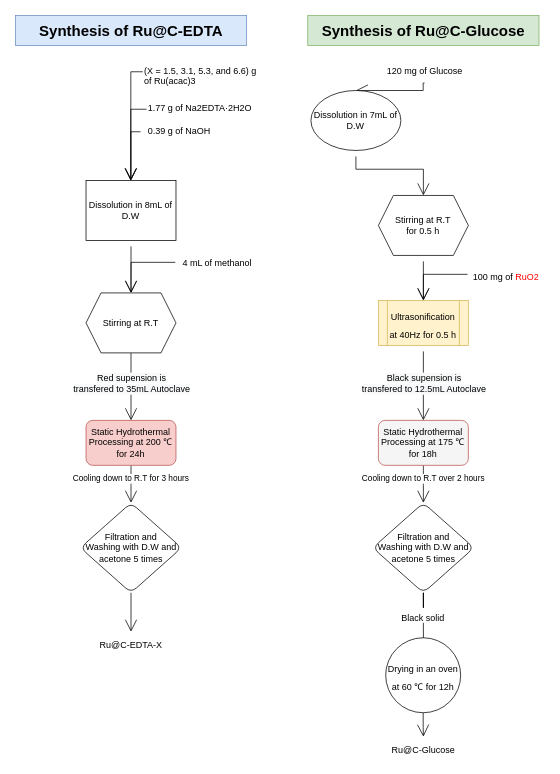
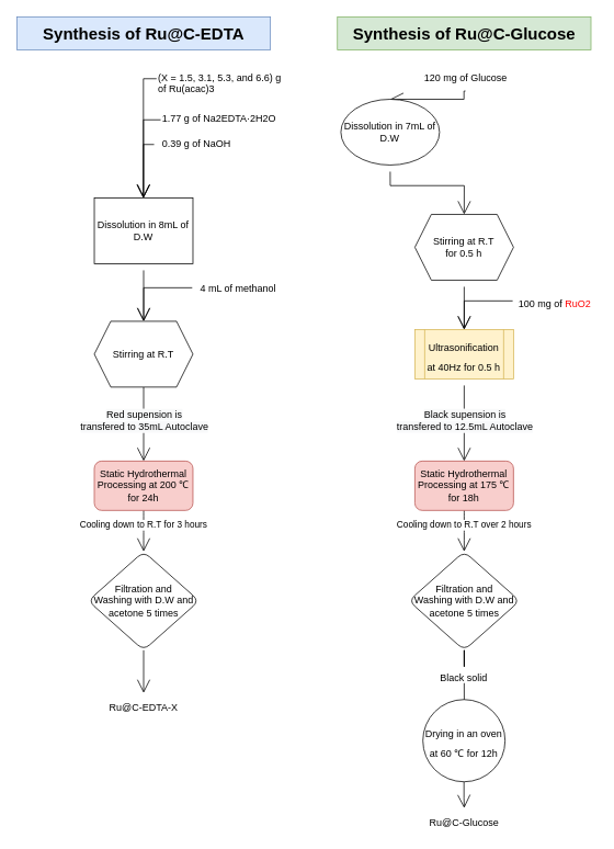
  <mxCell id="0" />
  <mxCell id="1" parent="0" />
  <mxCell id="2" style="edgeStyle=elbowEdgeStyle;rounded=0;orthogonalLoop=1;jettySize=auto;html=1;exitX=0;exitY=0.5;exitDx=0;exitDy=0;entryX=0.5;entryY=0;entryDx=0;entryDy=0;endArrow=open;startSize=14;endSize=14;sourcePerimeterSpacing=8;targetPerimeterSpacing=8;" parent="1" source="3" target="9" edge="1"><mxGeometry relative="1" as="geometry"><Array as="points"><mxPoint x="174" y="120" /><mxPoint x="160" y="170" /></Array></mxGeometry></mxCell>
  <mxCell id="3" value="(X = 1.5, 3.1, 5.3, and 6.6) g &lt;br&gt;of Ru(acac)3&amp;nbsp;" style="text;whiteSpace=wrap;html=1;" parent="1" vertex="1"><mxGeometry x="190" y="80" width="160" height="30" as="geometry" /></mxCell>
  <mxCell id="4" style="edgeStyle=elbowEdgeStyle;rounded=0;orthogonalLoop=1;jettySize=auto;html=1;exitX=0;exitY=0.5;exitDx=0;exitDy=0;entryX=0.5;entryY=0;entryDx=0;entryDy=0;endArrow=open;startSize=14;endSize=14;sourcePerimeterSpacing=8;targetPerimeterSpacing=8;" parent="1" source="5" target="9" edge="1"><mxGeometry relative="1" as="geometry"><Array as="points"><mxPoint x="174" y="160" /><mxPoint x="160" y="190" /></Array></mxGeometry></mxCell>
  <mxCell id="5" value="1.77 g of Na2EDTA·2H2O" style="text;whiteSpace=wrap;html=1;" parent="1" vertex="1"><mxGeometry x="195" y="130" width="170" height="30" as="geometry" /></mxCell>
  <mxCell id="6" style="edgeStyle=elbowEdgeStyle;rounded=0;orthogonalLoop=1;jettySize=auto;html=1;entryX=0.5;entryY=0;entryDx=0;entryDy=0;endArrow=open;startSize=14;endSize=14;sourcePerimeterSpacing=8;targetPerimeterSpacing=8;" parent="1" source="7" target="9" edge="1"><mxGeometry relative="1" as="geometry"><Array as="points"><mxPoint x="174" y="210" /><mxPoint x="162" y="200" /></Array></mxGeometry></mxCell>
  <mxCell id="7" value="0.39 g of NaOH" style="text;whiteSpace=wrap;html=1;" parent="1" vertex="1"><mxGeometry x="195" y="160" width="120" height="30" as="geometry" /></mxCell>
  <mxCell id="8" style="edgeStyle=orthogonalEdgeStyle;rounded=0;orthogonalLoop=1;jettySize=auto;html=1;entryX=0.5;entryY=0;entryDx=0;entryDy=0;fontSize=20;endArrow=open;startSize=14;endSize=14;sourcePerimeterSpacing=8;targetPerimeterSpacing=8;" parent="1" source="9" target="12" edge="1"><mxGeometry relative="1" as="geometry" /></mxCell>
  <mxCell id="9" value="Dissolution in 8mL of D.W" style="whiteSpace=wrap;html=1;hachureGap=4;pointerEvents=0;rounded=0;" parent="1" vertex="1"><mxGeometry x="114.25" y="240" width="120" height="80" as="geometry" /></mxCell>
  <mxCell id="10" style="edgeStyle=orthogonalEdgeStyle;rounded=0;orthogonalLoop=1;jettySize=auto;html=1;exitX=0.5;exitY=1;exitDx=0;exitDy=0;endArrow=open;startSize=14;endSize=14;sourcePerimeterSpacing=8;targetPerimeterSpacing=8;entryX=0.5;entryY=0;entryDx=0;entryDy=0;" parent="1" source="12" target="17" edge="1"><mxGeometry relative="1" as="geometry"><mxPoint x="80" y="470" as="targetPoint" /></mxGeometry></mxCell>
  <mxCell id="11" value="&lt;span style=&quot;font-size: 12px ; background-color: rgb(248 , 249 , 250)&quot;&gt;Red supension is &lt;br&gt;transfered to 35mL Autoclave&lt;/span&gt;" style="edgeLabel;html=1;align=center;verticalAlign=middle;resizable=0;points=[];" parent="10" vertex="1" connectable="0"><mxGeometry x="-0.431" y="-2" relative="1" as="geometry"><mxPoint x="2" y="14" as="offset" /></mxGeometry></mxCell>
  <mxCell id="12" value="Stirring at R.T" style="shape=hexagon;perimeter=hexagonPerimeter2;whiteSpace=wrap;html=1;fixedSize=1;hachureGap=4;pointerEvents=0;" parent="1" vertex="1"><mxGeometry x="114.25" y="390" width="120" height="80" as="geometry" /></mxCell>
  <mxCell id="13" style="edgeStyle=orthogonalEdgeStyle;rounded=0;orthogonalLoop=1;jettySize=auto;html=1;entryX=0.5;entryY=0;entryDx=0;entryDy=0;fontSize=20;endArrow=open;startSize=14;endSize=14;sourcePerimeterSpacing=8;targetPerimeterSpacing=8;exitX=-0.008;exitY=0.46;exitDx=0;exitDy=0;exitPerimeter=0;" parent="1" source="14" target="12" edge="1"><mxGeometry relative="1" as="geometry" /></mxCell>
  <mxCell id="14" value="4 mL of methanol&lt;br&gt;" style="text;html=1;align=center;verticalAlign=middle;resizable=0;points=[];autosize=1;strokeColor=none;fillColor=none;" parent="1" vertex="1"><mxGeometry x="234.25" y="340" width="110" height="20" as="geometry" /></mxCell>
  <mxCell id="15" value="" style="edgeStyle=none;curved=1;rounded=0;orthogonalLoop=1;jettySize=auto;html=1;endArrow=open;startSize=14;endSize=14;sourcePerimeterSpacing=8;targetPerimeterSpacing=8;exitX=0.5;exitY=1;exitDx=0;exitDy=0;entryX=0.5;entryY=0;entryDx=0;entryDy=0;" parent="1" source="17" target="19" edge="1"><mxGeometry relative="1" as="geometry" /></mxCell>
  <mxCell id="16" value="Cooling down to R.T for 3 hours" style="edgeLabel;html=1;align=center;verticalAlign=middle;resizable=0;points=[];" parent="15" vertex="1" connectable="0"><mxGeometry x="-0.314" y="-1" relative="1" as="geometry"><mxPoint as="offset" /></mxGeometry></mxCell>
  <mxCell id="17" value="Static Hydrothermal Processing at 200 ℃ for 24h" style="rounded=1;whiteSpace=wrap;html=1;hachureGap=4;pointerEvents=0;fillColor=#f8cecc;strokeColor=#b85450;" parent="1" vertex="1"><mxGeometry x="114.25" y="560" width="120" height="60" as="geometry" /></mxCell>
  <mxCell id="18" style="edgeStyle=orthogonalEdgeStyle;rounded=0;orthogonalLoop=1;jettySize=auto;html=1;fontSize=20;endArrow=open;startSize=14;endSize=14;sourcePerimeterSpacing=8;targetPerimeterSpacing=8;exitX=0.5;exitY=1;exitDx=0;exitDy=0;" parent="1" source="19" target="20" edge="1"><mxGeometry relative="1" as="geometry" /></mxCell>
  <mxCell id="19" value="Filtration and &lt;br&gt;Washing with D.W and acetone 5 times" style="rhombus;whiteSpace=wrap;html=1;rounded=1;hachureGap=4;" parent="1" vertex="1"><mxGeometry x="106.75" y="670" width="135" height="120" as="geometry" /></mxCell>
  <mxCell id="20" value="Ru@C-EDTA-X" style="text;html=1;align=center;verticalAlign=middle;resizable=0;points=[];autosize=1;strokeColor=none;fillColor=none;" parent="1" vertex="1"><mxGeometry x="124.25" y="850" width="100" height="20" as="geometry" /></mxCell>
  <mxCell id="21" value="Synthesis of Ru@C-EDTA" style="text;html=1;strokeColor=#6c8ebf;fillColor=#dae8fc;align=center;verticalAlign=middle;whiteSpace=wrap;rounded=0;hachureGap=4;pointerEvents=0;labelBorderColor=none;labelBackgroundColor=none;fontStyle=1;fontSize=20;perimeterSpacing=0;strokeWidth=1;" parent="1" vertex="1"><mxGeometry x="20" y="20" width="308.5" height="40" as="geometry" /></mxCell>
  <mxCell id="22" style="edgeStyle=elbowEdgeStyle;rounded=0;orthogonalLoop=1;jettySize=auto;html=1;exitX=0.5;exitY=1;exitDx=0;exitDy=0;entryX=0.5;entryY=0;entryDx=0;entryDy=0;endArrow=open;startSize=14;endSize=14;sourcePerimeterSpacing=8;targetPerimeterSpacing=8;" parent="1" source="23" target="25" edge="1"><mxGeometry relative="1" as="geometry"><Array as="points"><mxPoint x="564" y="120" /><mxPoint x="550" y="170" /></Array></mxGeometry></mxCell>
  <mxCell id="23" value="120 mg of Glucose" style="text;whiteSpace=wrap;html=1;" parent="1" vertex="1"><mxGeometry x="514" y="80" width="103.62" height="30" as="geometry" /></mxCell>
  <mxCell id="24" style="edgeStyle=orthogonalEdgeStyle;rounded=0;orthogonalLoop=1;jettySize=auto;html=1;entryX=0.5;entryY=0;entryDx=0;entryDy=0;fontSize=20;endArrow=open;startSize=14;endSize=14;sourcePerimeterSpacing=8;targetPerimeterSpacing=8;" parent="1" source="25" target="27" edge="1"><mxGeometry relative="1" as="geometry" /></mxCell>
  <mxCell id="25" value="Dissolution in 7mL of D.W" style="ellipse;whiteSpace=wrap;html=1;hachureGap=4;pointerEvents=0;" parent="1" vertex="1"><mxGeometry x="414.25" y="120" width="120" height="80" as="geometry" /></mxCell>
  <mxCell id="26" style="edgeStyle=orthogonalEdgeStyle;rounded=0;orthogonalLoop=1;jettySize=auto;html=1;entryX=0.5;entryY=0;entryDx=0;entryDy=0;fontSize=20;endArrow=open;startSize=14;endSize=14;sourcePerimeterSpacing=8;targetPerimeterSpacing=8;" parent="1" source="27" target="38" edge="1"><mxGeometry relative="1" as="geometry" /></mxCell>
  <mxCell id="27" value="Stirring at R.T&lt;br&gt;for 0.5 h" style="shape=hexagon;perimeter=hexagonPerimeter2;whiteSpace=wrap;html=1;fixedSize=1;hachureGap=4;pointerEvents=0;" parent="1" vertex="1"><mxGeometry x="504.25" y="260" width="120" height="80" as="geometry" /></mxCell>
  <mxCell id="28" value="" style="edgeStyle=none;curved=1;rounded=0;orthogonalLoop=1;jettySize=auto;html=1;endArrow=open;startSize=14;endSize=14;sourcePerimeterSpacing=8;targetPerimeterSpacing=8;exitX=0.5;exitY=1;exitDx=0;exitDy=0;entryX=0.5;entryY=0;entryDx=0;entryDy=0;" parent="1" source="30" target="32" edge="1"><mxGeometry relative="1" as="geometry" /></mxCell>
  <mxCell id="29" value="Cooling down to R.T over 2 hours" style="edgeLabel;html=1;align=center;verticalAlign=middle;resizable=0;points=[];" parent="28" vertex="1" connectable="0"><mxGeometry x="-0.314" y="-1" relative="1" as="geometry"><mxPoint as="offset" /></mxGeometry></mxCell>
- <mxCell id="30" value="Static Hydrothermal Processing at 175 ℃ for 18h" style="rounded=1;whiteSpace=wrap;html=1;hachureGap=4;pointerEvents=0;fillColor=#f5f5f5;strokeColor=#b85450;" parent="1" vertex="1"><mxGeometry x="504.25" y="560" width="120" height="60" as="geometry" /></mxCell>
+ <mxCell id="30" value="Static Hydrothermal Processing at 175 ℃ for 18h" style="rounded=1;whiteSpace=wrap;html=1;hachureGap=4;pointerEvents=0;fillColor=#f8cecc;strokeColor=#b85450;" parent="1" vertex="1"><mxGeometry x="504.25" y="560" width="120" height="60" as="geometry" /></mxCell>
  <mxCell id="31" style="edgeStyle=orthogonalEdgeStyle;rounded=0;orthogonalLoop=1;jettySize=auto;html=1;fontSize=20;endArrow=open;startSize=14;endSize=14;targetPerimeterSpacing=8;exitX=0.5;exitY=1;exitDx=0;exitDy=0;startArrow=none;" parent="1" source="40" target="33" edge="1"><mxGeometry relative="1" as="geometry" /></mxCell>
  <mxCell id="32" value="Filtration and &lt;br&gt;Washing with D.W and acetone 5 times" style="rhombus;whiteSpace=wrap;html=1;rounded=1;hachureGap=4;" parent="1" vertex="1"><mxGeometry x="496.75" y="670" width="135" height="120" as="geometry" /></mxCell>
  <mxCell id="33" value="Ru@C-Glucose" style="text;html=1;align=center;verticalAlign=middle;resizable=0;points=[];autosize=1;strokeColor=none;fillColor=none;" parent="1" vertex="1"><mxGeometry x="514.25" y="990" width="100" height="20" as="geometry" /></mxCell>
  <mxCell id="34" value="Synthesis of Ru@C-Glucose" style="text;html=1;strokeColor=#82b366;fillColor=#d5e8d4;align=center;verticalAlign=middle;whiteSpace=wrap;rounded=0;hachureGap=4;pointerEvents=0;labelBorderColor=none;labelBackgroundColor=none;fontStyle=1;fontSize=20;perimeterSpacing=0;strokeWidth=1;" parent="1" vertex="1"><mxGeometry x="410" y="20" width="308.5" height="40" as="geometry" /></mxCell>
  <mxCell id="35" style="edgeStyle=orthogonalEdgeStyle;rounded=0;orthogonalLoop=1;jettySize=auto;html=1;entryX=0.5;entryY=0;entryDx=0;entryDy=0;fontSize=20;endArrow=open;startSize=14;endSize=14;sourcePerimeterSpacing=8;targetPerimeterSpacing=8;exitX=-0.01;exitY=0.507;exitDx=0;exitDy=0;exitPerimeter=0;" parent="1" source="36" target="38" edge="1"><mxGeometry relative="1" as="geometry" /></mxCell>
  <mxCell id="36" value="&lt;font style=&quot;font-size: 12px&quot;&gt;100 mg of &lt;font color=&quot;#ff0000&quot;&gt;RuO2&lt;/font&gt;&lt;/font&gt;" style="text;html=1;align=center;verticalAlign=middle;resizable=0;points=[];autosize=1;strokeColor=none;fillColor=none;fontSize=20;" parent="1" vertex="1"><mxGeometry x="624.25" y="350" width="100" height="30" as="geometry" /></mxCell>
  <mxCell id="37" style="edgeStyle=orthogonalEdgeStyle;rounded=0;orthogonalLoop=1;jettySize=auto;html=1;entryX=0.5;entryY=0;entryDx=0;entryDy=0;fontSize=20;endArrow=open;startSize=14;endSize=14;sourcePerimeterSpacing=8;targetPerimeterSpacing=8;" parent="1" source="38" target="30" edge="1"><mxGeometry relative="1" as="geometry" /></mxCell>
  <mxCell id="38" value="&lt;font style=&quot;font-size: 12px&quot;&gt;Ultrasonification at 40Hz for 0.5 h&lt;/font&gt;" style="shape=process;whiteSpace=wrap;html=1;backgroundOutline=1;labelBackgroundColor=none;hachureGap=4;pointerEvents=0;fontSize=20;strokeWidth=1;fillColor=#fff2cc;strokeColor=#d6b656;" parent="1" vertex="1"><mxGeometry x="504.25" y="400" width="120" height="60" as="geometry" /></mxCell>
  <mxCell id="39" value="&lt;span style=&quot;font-size: 12px ; background-color: rgb(248 , 249 , 250)&quot;&gt;Black supension is &lt;br&gt;transfered to 12.5mL Autoclave&lt;/span&gt;" style="edgeLabel;html=1;align=center;verticalAlign=middle;resizable=0;points=[];" parent="1" vertex="1" connectable="0"><mxGeometry x="564" y="510" as="geometry" /></mxCell>
  <mxCell id="40" value="&lt;font style=&quot;font-size: 12px&quot;&gt;Drying in an oven at 60 ℃&amp;nbsp;for 12h&lt;/font&gt;" style="ellipse;whiteSpace=wrap;html=1;aspect=fixed;labelBackgroundColor=none;hachureGap=4;pointerEvents=0;fontSize=20;strokeWidth=1;gradientColor=none;" parent="1" vertex="1"><mxGeometry x="514" y="850" width="100" height="100" as="geometry" /></mxCell>
  <mxCell id="41" value="" style="edgeStyle=orthogonalEdgeStyle;rounded=0;orthogonalLoop=1;jettySize=auto;html=1;fontSize=20;endArrow=none;startSize=14;endSize=14;exitX=0.5;exitY=1;exitDx=0;exitDy=0;startArrow=none;" parent="1" source="42" target="40" edge="1"><mxGeometry relative="1" as="geometry"><mxPoint x="564.25" y="790" as="sourcePoint" /><mxPoint x="564" y="972" as="targetPoint" /></mxGeometry></mxCell>
  <mxCell id="42" value="&lt;font style=&quot;font-size: 12px&quot;&gt;Black solid&lt;/font&gt;" style="text;html=1;strokeColor=none;fillColor=none;align=center;verticalAlign=middle;whiteSpace=wrap;rounded=0;labelBackgroundColor=none;hachureGap=4;pointerEvents=0;fontSize=20;" parent="1" vertex="1"><mxGeometry x="531.25" y="810" width="66" height="20" as="geometry" /></mxCell>
  <mxCell id="43" value="" style="edgeStyle=orthogonalEdgeStyle;rounded=0;orthogonalLoop=1;jettySize=auto;html=1;fontSize=20;endArrow=none;startSize=14;endSize=14;sourcePerimeterSpacing=8;exitX=0.5;exitY=1;exitDx=0;exitDy=0;" parent="1" source="32" target="42" edge="1"><mxGeometry relative="1" as="geometry"><mxPoint x="564.25" y="790" as="sourcePoint" /><mxPoint x="564.25" y="860" as="targetPoint" /></mxGeometry></mxCell>
